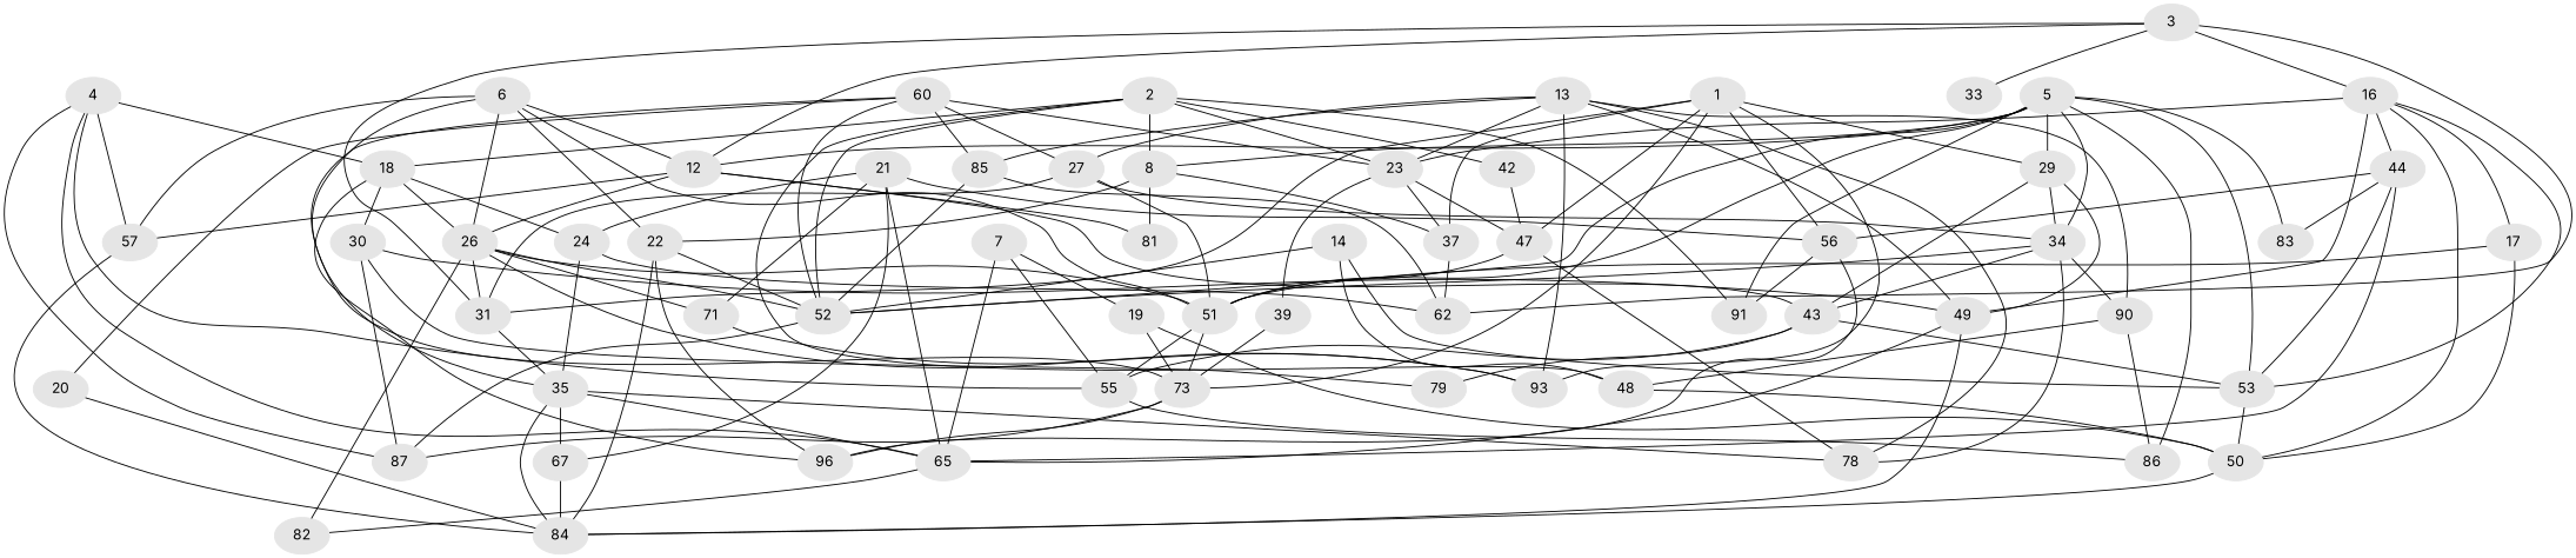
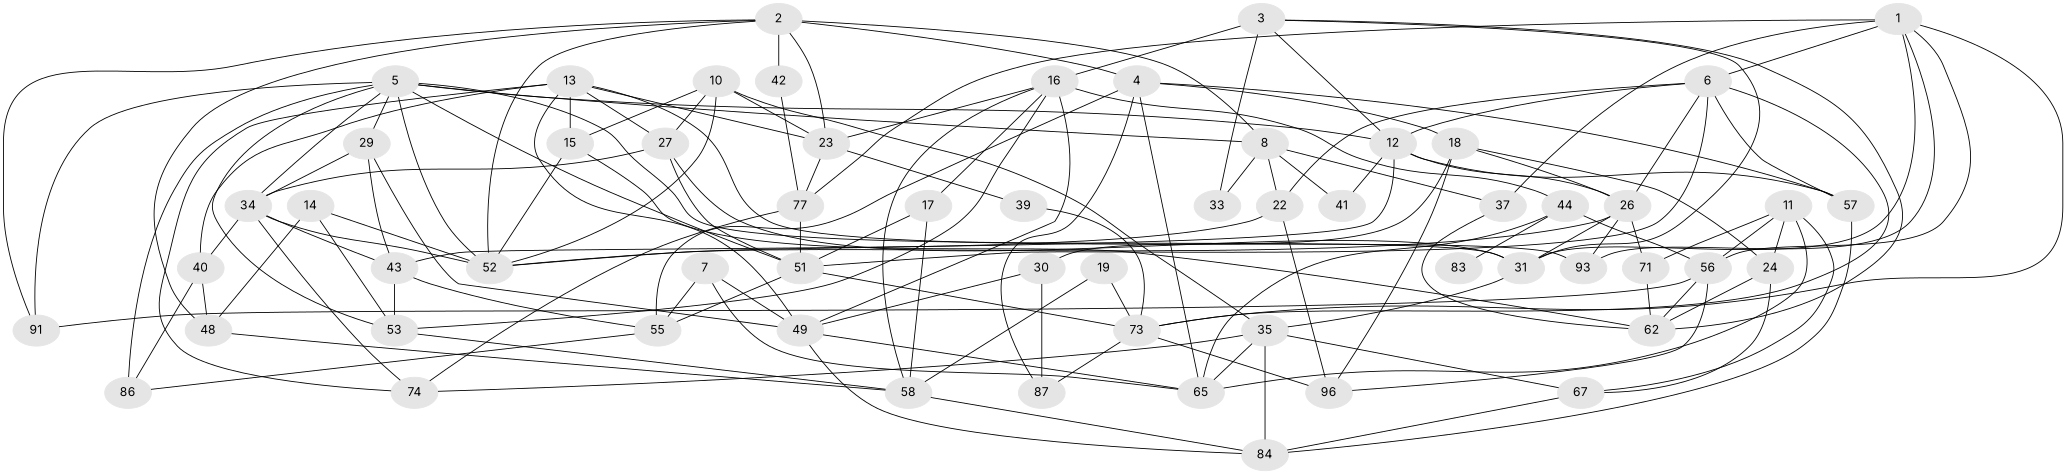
  graph {
    fontname=Inter
    node [color=gray90 fontname=Inter style=filled]
    edge [fontname=Inter]
    1 [super="+38"]
    29 [super="+63"]
    31 [super="+100"]
    37 [super="+80"]
-   47 [super="+64"]
+   47 [super="+64" label=77]
    56 [super="+97"]
    73 [super="+75"]
    93
    43 [super="+45"]
    49 [super="+50"]
    34 [super="+36"]
    35
    62
    51 [super="+76"]
-   74 [label=78]
+   74
    n16 [label=91]
    96
    87
    2 [super="+72"]
    4 [super="+21"]
    8 [super="+9"]
    23 [super="+68"]
    42
    48
    52 [super="+92"]
    18 [super="+59"]
    55 [super="+60"]
    57
    65 [super="+85"]
    33
    22 [super="+99"]
-   41 [label=81]
+   41
    39
-   58 [super="+91" label=50]
+   58 [super="+91"]
    84 [super="+89"]
    3 [super="+94"]
    12 [super="+70"]
    16 [super="+78"]
    26 [super="+66"]
    53 [super="+98"]
    44 [super="+54"]
    17
    24
    30
    86
-   82
    5 [super="+28"]
    83
    7 [super="+69"]
    19
    6 [super="+77"]
    71
-   10 [super="+25" label=60]
-   15 [super="+46" label=85]
-   20 [super="+32"]
+   10 [super="+25"]
+   15 [super="+46"]
    27 [super="+61"]
    67
-   11 [super="+81" label=21]
-   79
+   11 [super="+81"]
    13 [super="+88"]
-   40 [label=90]
+   40
    14 [super="+90"]
-   1 -- 29
+   1 -- 6
    1 -- 31
    1 -- 37
    1 -- 47
    1 -- 56
    1 -- 73
    1 -- 93
    29 -- 43
    29 -- 49
    29 -- 34
    31 -- 35
    37 -- 62
    47 -- 51
    47 -- 74
+   56 -- 62
    56 -- n16
    56 -- 96
    73 -- 96
    73 -- 87
    43 -- 55
    43 -- 53
-   43 -- 79
    49 -- 65
    49 -- 84
    34 -- 43
    34 -- 74
    34 -- 52
    34 -- 40
    35 -- 74
    35 -- 65
    35 -- 84
    35 -- 67
    51 -- 73
    51 -- 55
    2 -- n16
-   2 -- 18
+   2 -- 4
    2 -- 8
    2 -- 23
    2 -- 42
    2 -- 48
    2 -- 52
    4 -- 87
    4 -- 18 [weight=2]
    4 -- 55
    4 -- 57
    4 -- 65
    8 -- 37
+   8 -- 33
    8 -- 22
    8 -- 41
-   23 -- 37
    23 -- 47
    23 -- 39
    42 -- 47
    48 -- 58
-   52 -- 87
    18 -- 96
    18 -- 26
    18 -- 24 [weight=2]
    18 -- 30
    55 -- 86
    57 -- 84
-   65 -- 82
    22 -- 96
    22 -- 52
-   22 -- 84
    39 -- 73
    58 -- 84
    3 -- 31
    3 -- 62
    3 -- 33
    3 -- 12
    3 -- 16 [weight=2]
    12 -- 43
    12 -- 57
    12 -- 41
    12 -- 26
    16 -- 49
    16 -- 23
    16 -- 58
    16 -- 53
    16 -- 44
    16 -- 17
    26 -- 31
    26 -- 93
-   26 -- 51
    26 -- 52
-   26 -- 82
    26 -- 71
    53 -- 58
    44 -- 56
    44 -- 65
-   44 -- 53
    44 -- 83
    17 -- 51
    17 -- 58
-   24 -- 35
+   24 -- 67
    24 -- 62
    30 -- 49
    30 -- 87
-   30 -- 79
    5 -- 29
    5 -- 34
    5 -- 51
    5 -- n16
    5 -- 8
    5 -- 52
    5 -- 12
    5 -- 53
    5 -- 86
-   5 -- 83
+   5 -- 31
    7 -- 55
    7 -- 65
-   7 -- 19
+   7 -- 49
    19 -- 73
    19 -- 58
    6 -- 73
    6 -- 51
    6 -- 57
    6 -- 22
    6 -- 12
    6 -- 26
-   71 -- 93
+   71 -- 62
    10 -- 35
    10 -- 23
    10 -- 52
    10 -- 15
-   10 -- 20
    10 -- 27
    15 -- 62
    15 -- 52
-   20 -- 84
    27 -- 31
    27 -- 34
    27 -- 51
    67 -- 84
    11 -- 56
    11 -- 65
    11 -- 24
    11 -- 71
    11 -- 67
    13 -- 93
    13 -- 49
    13 -- 74
    13 -- 23
    13 -- 15
    13 -- 27
    13 -- 40
    40 -- 48
    40 -- 86
    14 -- 48
    14 -- 52
    14 -- 53
  }
